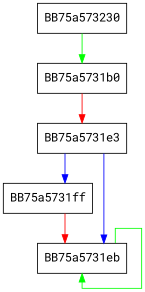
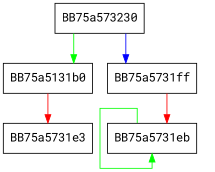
  digraph {
    fontname="Roboto Mono"
    splines=ortho
    node [fontname="Roboto Mono" shape=box]
    edge [color=red fontname="Roboto Mono"]
-   BB75a5731b0
+   BB75a5731b0 [label=BB75a5131b0]
    BB75a5731e3
    BB75a573230
    BB75a5731ff
    BB75a5731eb
    BB75a5731b0 -> BB75a5731e3
-   BB75a5731e3 -> BB75a5731eb [color=blue]
    BB75a573230 -> BB75a5731b0 [color=green]
-   BB75a5731e3 -> BB75a5731ff [color=blue]
+   BB75a573230 -> BB75a5731ff [color=blue]
    BB75a5731ff -> BB75a5731eb
    BB75a5731eb -> BB75a5731eb [color=green]
  }
